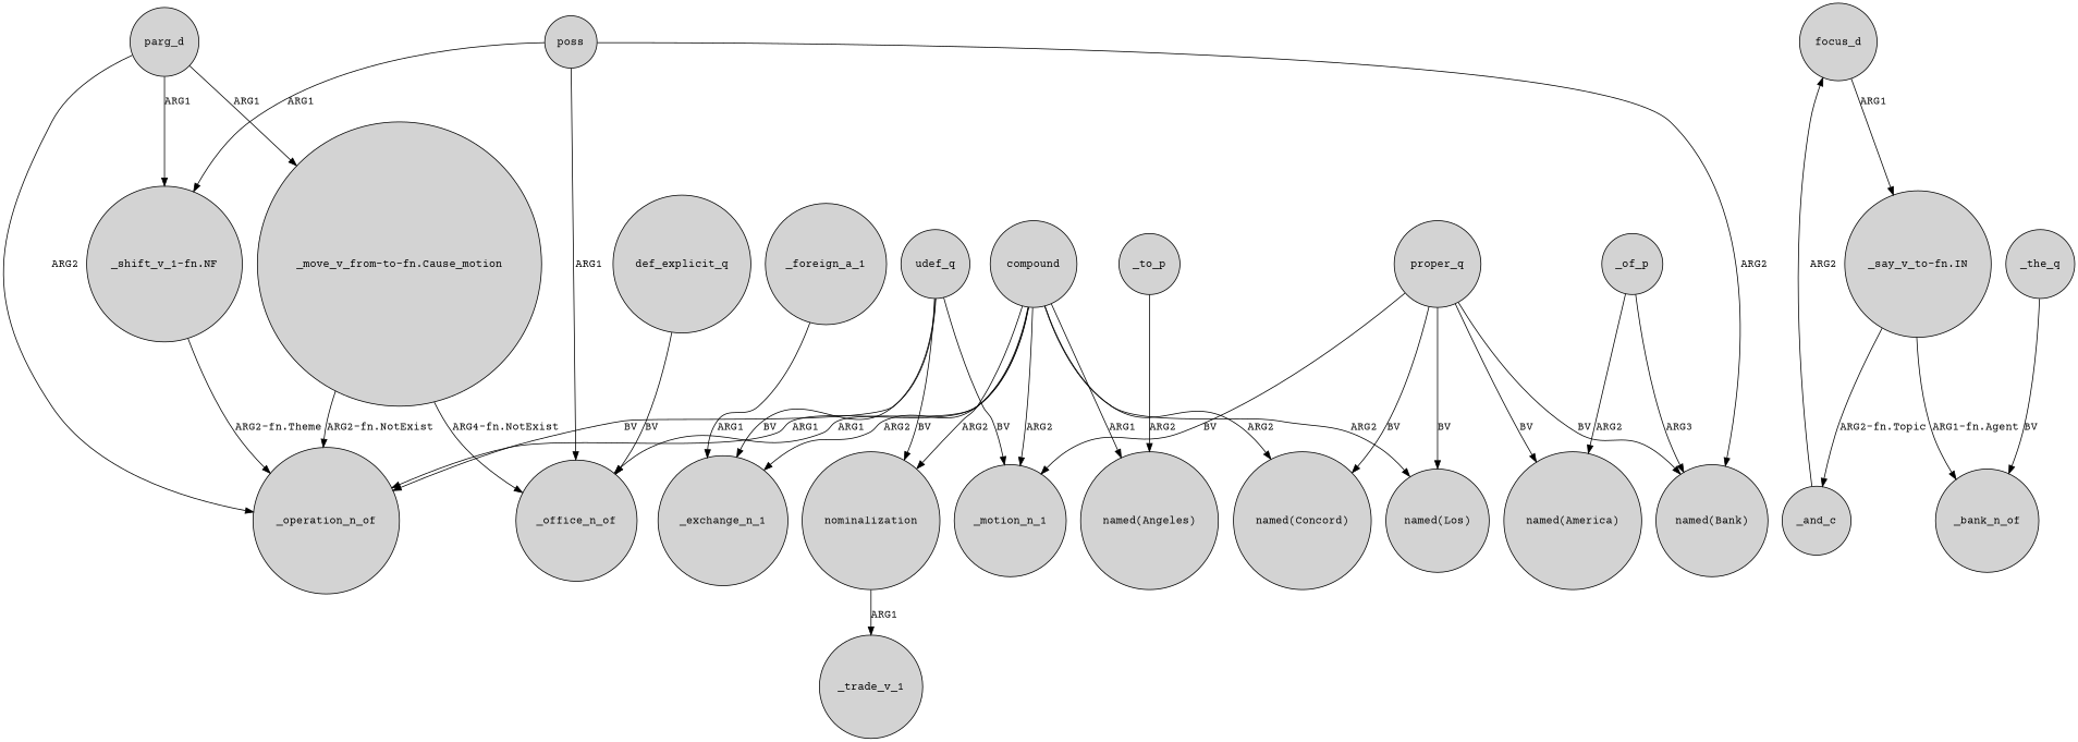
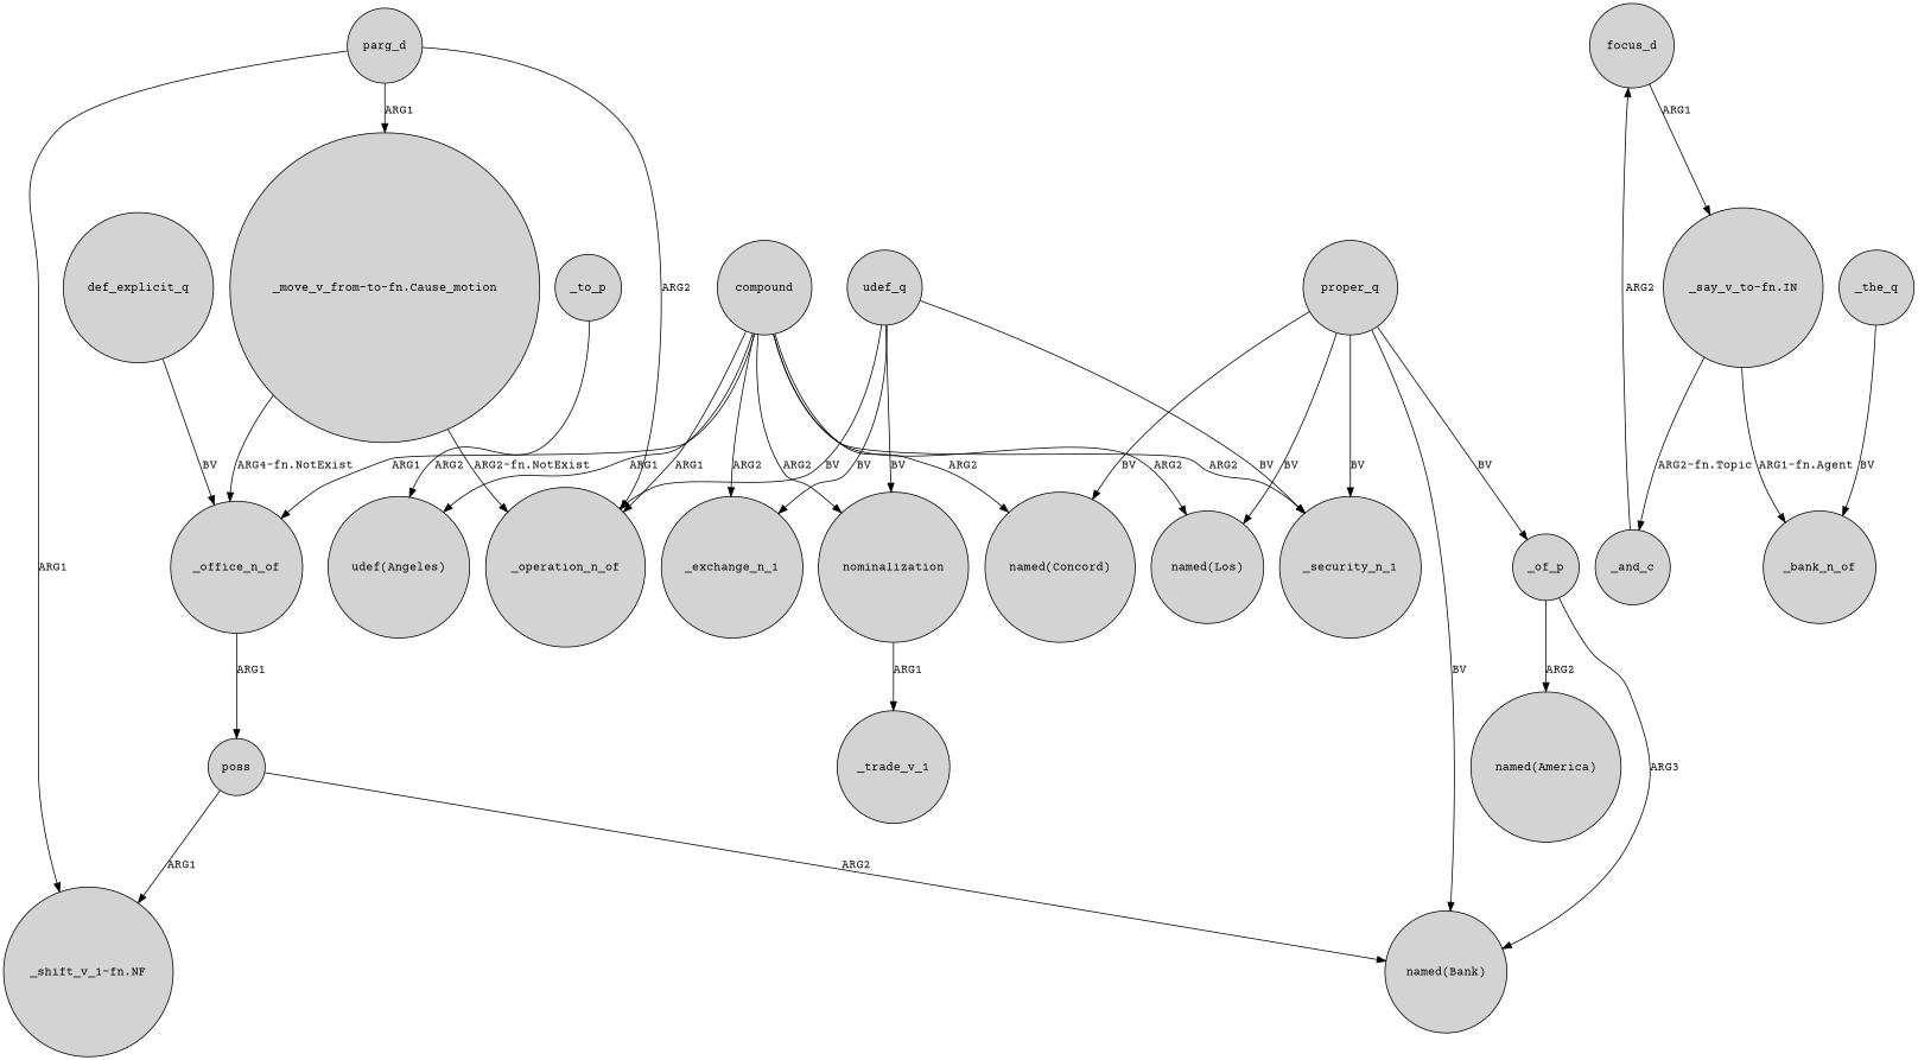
  digraph {
    fontname="Courier Prime"
    node [fontname="Courier Prime" shape=circle style=filled]
    edge [fontname="Courier Prime"]
    compound
    _operation_n_of
    "named(Concord)"
    "named(Los)"
    _exchange_n_1
    _office_n_of
-   _security_n_1 [label=_motion_n_1]
+   _security_n_1
    nominalization
-   "named(Angeles)"
+   "named(Angeles)" [label="udef(Angeles)"]
    _trade_v_1
    parg_d
    "_move_v_from-to-fn.Cause_motion"
    "_shift_v_1-fn.NF"
    proper_q
    "named(America)"
    "named(Bank)"
-   _foreign_a_1
    def_explicit_q
    _of_p
    focus_d
    "_say_v_to-fn.IN"
    _and_c
    _bank_n_of
    _the_q
    poss
    _to_p
    udef_q
    compound -> _operation_n_of [label=ARG1]
    compound -> "named(Concord)" [label=ARG2]
    compound -> "named(Los)" [label=ARG2]
    compound -> _exchange_n_1 [label=ARG2]
    compound -> _office_n_of [label=ARG1]
    compound -> _security_n_1 [label=ARG2]
    compound -> nominalization [label=ARG2]
    compound -> "named(Angeles)" [label=ARG1]
    nominalization -> _trade_v_1 [label=ARG1]
    parg_d -> _operation_n_of [label=ARG2]
    parg_d -> "_move_v_from-to-fn.Cause_motion" [label=ARG1]
    parg_d -> "_shift_v_1-fn.NF" [label=ARG1]
    "_move_v_from-to-fn.Cause_motion" -> _operation_n_of [label="ARG2-fn.NotExist"]
    "_move_v_from-to-fn.Cause_motion" -> _office_n_of [label="ARG4-fn.NotExist"]
-   "_shift_v_1-fn.NF" -> _operation_n_of [label="ARG2-fn.Theme"]
    proper_q -> "named(Concord)" [label=BV]
    proper_q -> "named(Los)" [label=BV]
    proper_q -> _security_n_1 [label=BV]
-   proper_q -> "named(America)" [label=BV]
+   proper_q -> _of_p [label=BV]
    proper_q -> "named(Bank)" [label=BV]
-   _foreign_a_1 -> _exchange_n_1 [label=ARG1]
    def_explicit_q -> _office_n_of [label=BV]
    _of_p -> "named(America)" [label=ARG2]
    _of_p -> "named(Bank)" [label=ARG3]
    focus_d -> "_say_v_to-fn.IN" [label=ARG1]
    "_say_v_to-fn.IN" -> _and_c [label="ARG2-fn.Topic"]
    "_say_v_to-fn.IN" -> _bank_n_of [label="ARG1-fn.Agent"]
    _and_c -> focus_d [label=ARG2]
    _the_q -> _bank_n_of [label=BV]
-   poss -> _office_n_of [label=ARG1]
+   _office_n_of -> poss [label=ARG1]
    poss -> "_shift_v_1-fn.NF" [label=ARG1]
    poss -> "named(Bank)" [label=ARG2]
    _to_p -> "named(Angeles)" [label=ARG2]
    udef_q -> _operation_n_of [label=BV]
    udef_q -> _exchange_n_1 [label=BV]
    udef_q -> _security_n_1 [label=BV]
    udef_q -> nominalization [label=BV]
  }
